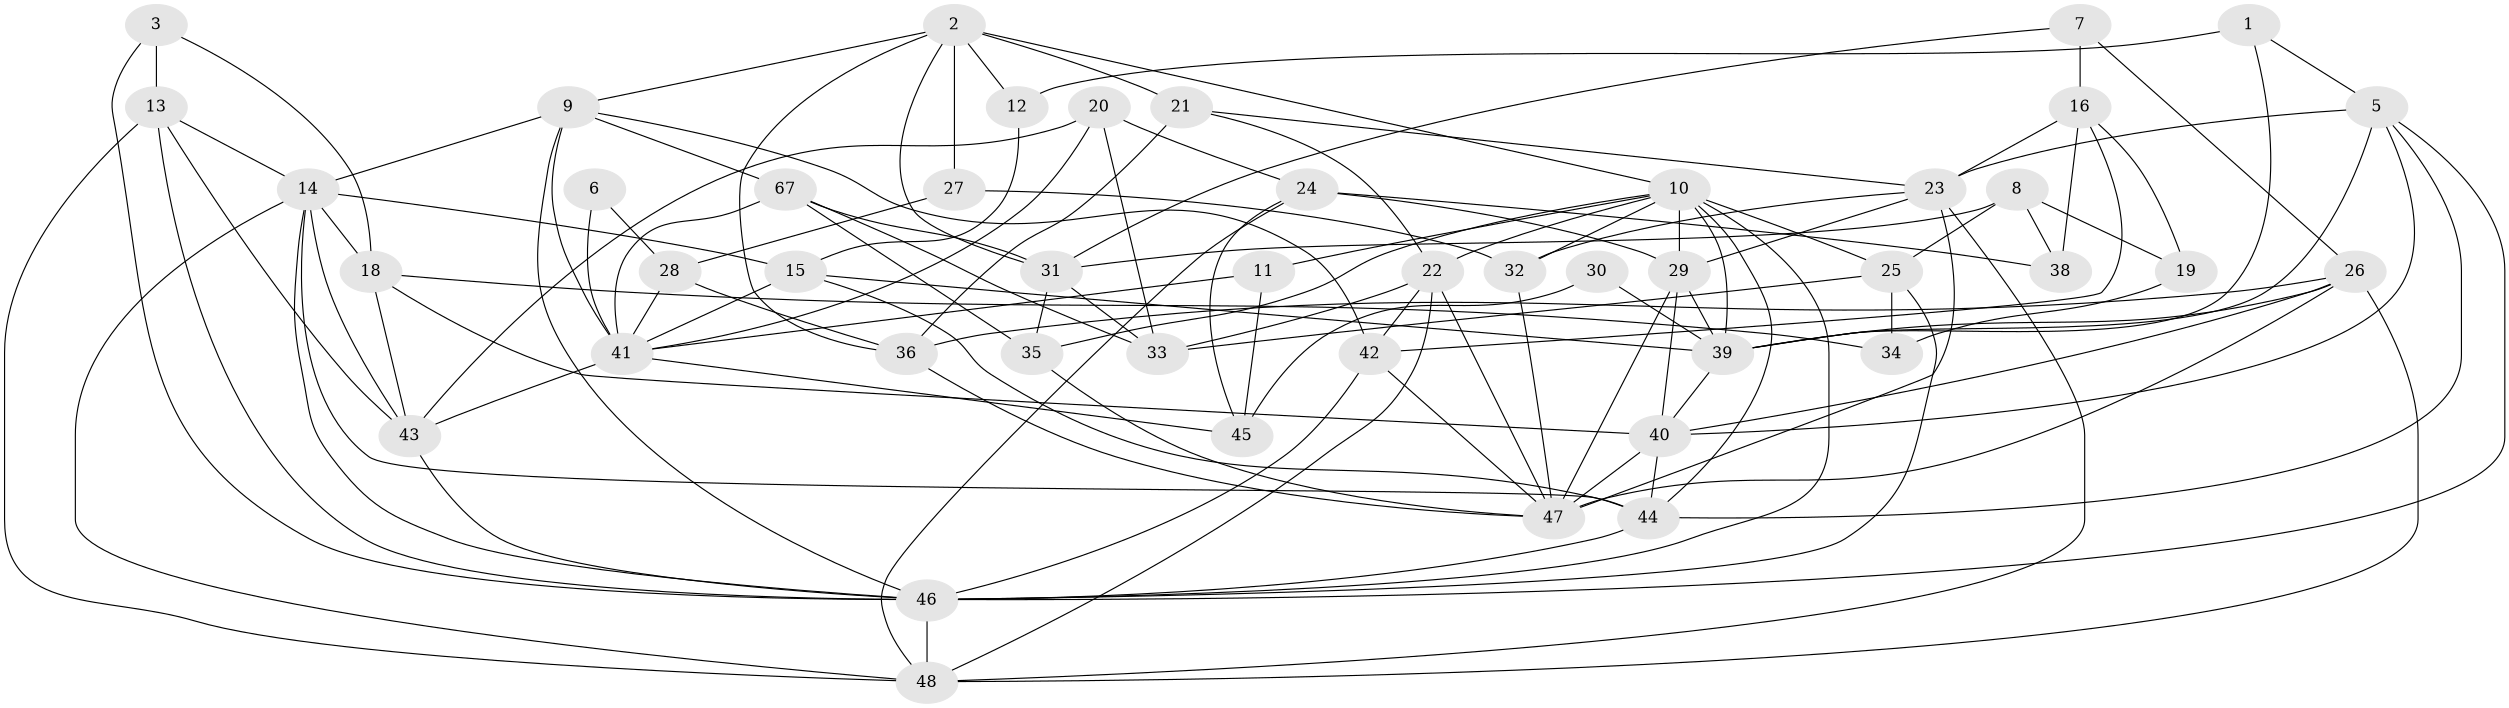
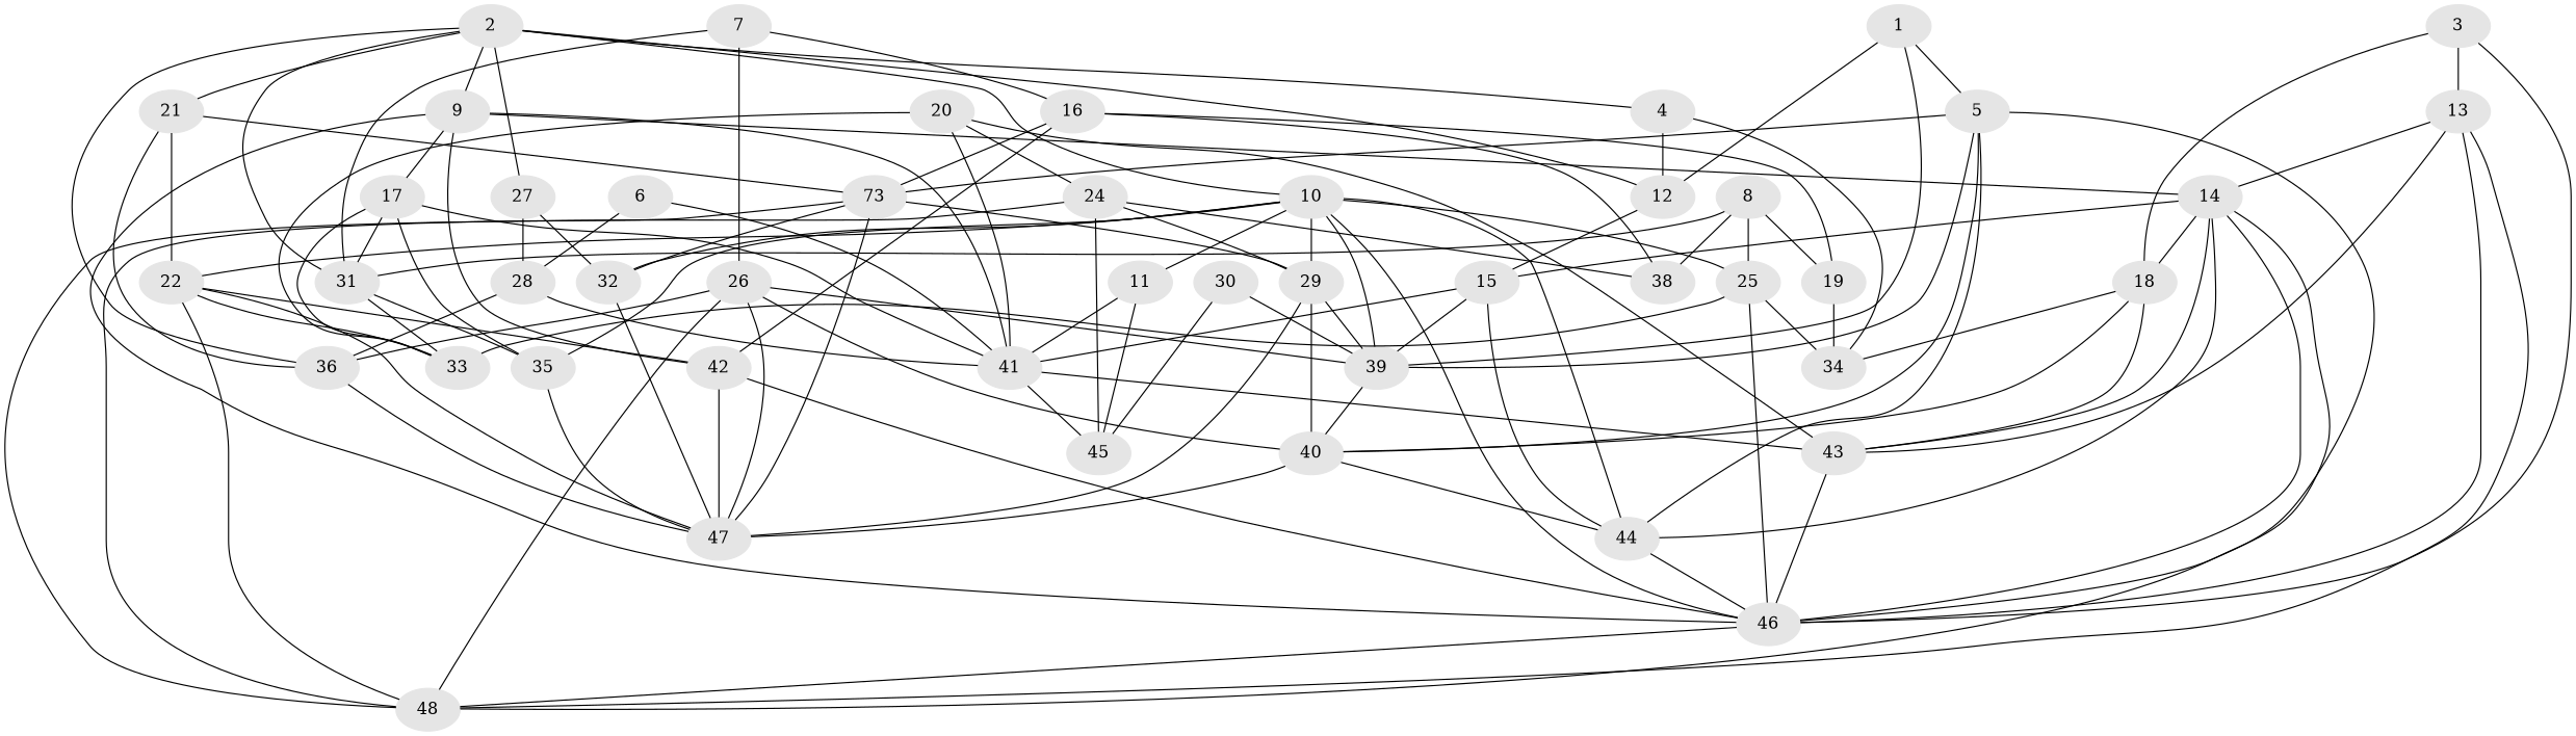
  graph {
    node [color=gray90 style=filled]
    edge [weight=1.0]
    1
    5
    12
    39
    46
-   23
+   23 [label=73]
    40
    44
    15
    2
+   4
    9
    10
    21
    27
    31
    36
    34
    41
    14
    42
-   17 [label=67]
+   17
    25
    22
    11
    29
    32
    35
    28
    33
    47
    3
    13
    18
    43
    48
    6
    45
    7
    16
    26
    19
    38
    8
    20
    24
    30
    1 -- 5
    1 -- 12
    1 -- 39
    5 -- 39
    5 -- 46
    5 -- 23
    5 -- 40
    5 -- 44
    12 -- 15
    39 -- 40
    46 -- 48
    23 -- 29
    23 -- 32
    23 -- 47
    23 -- 48
    40 -- 44
    40 -- 47
    44 -- 46
    15 -- 39
    15 -- 44
    15 -- 41
    2 -- 12
+   2 -- 4
    2 -- 9
    2 -- 10
    2 -- 21
    2 -- 27
    2 -- 31
    2 -- 36
+   4 -- 12
+   4 -- 34
    9 -- 46
    9 -- 41
    9 -- 14
    9 -- 42
    9 -- 17
    10 -- 39
    10 -- 46
    10 -- 44
    10 -- 25 [weight=2.0]
    10 -- 22
    10 -- 11
    10 -- 29
    10 -- 32
    10 -- 35
    21 -- 23
    21 -- 36
    21 -- 22
    27 -- 32
    27 -- 28
    31 -- 35
    31 -- 33
    36 -- 47 [weight=2.0]
    41 -- 43 [weight=2.0]
    41 -- 45
    14 -- 46
    14 -- 44
    14 -- 15 [weight=2.0]
    14 -- 18
    14 -- 43
    14 -- 48
    42 -- 46
    42 -- 47
    17 -- 31 [weight=2.0]
    17 -- 41 [weight=2.0]
    17 -- 35
    17 -- 33
    25 -- 46
    25 -- 34 [weight=2.0]
    25 -- 33
    22 -- 42
    22 -- 33
    22 -- 47
    22 -- 48
    11 -- 41
    11 -- 45
    29 -- 39
    29 -- 40 [weight=4.0]
    29 -- 47 [weight=2.0]
    32 -- 47
    35 -- 47
    28 -- 36
    28 -- 41
    3 -- 46
    3 -- 13
    3 -- 18
    13 -- 46
    13 -- 14
    13 -- 43
    13 -- 48
    18 -- 40
    18 -- 34
    18 -- 43
    43 -- 46
    6 -- 41
    6 -- 28
    7 -- 31
    7 -- 16
    7 -- 26
    16 -- 23 [weight=2.0]
    16 -- 42
    16 -- 19
    16 -- 38
    26 -- 39
    26 -- 40
    26 -- 36 [weight=2.0]
    26 -- 47
    26 -- 48
    19 -- 34 [weight=2.0]
    8 -- 31
    8 -- 25
    8 -- 19
    8 -- 38 [weight=2.0]
    20 -- 41
    20 -- 33
    20 -- 43
    20 -- 24
    24 -- 29
    24 -- 48
    24 -- 45
    24 -- 38
    30 -- 39
    30 -- 45
  }
